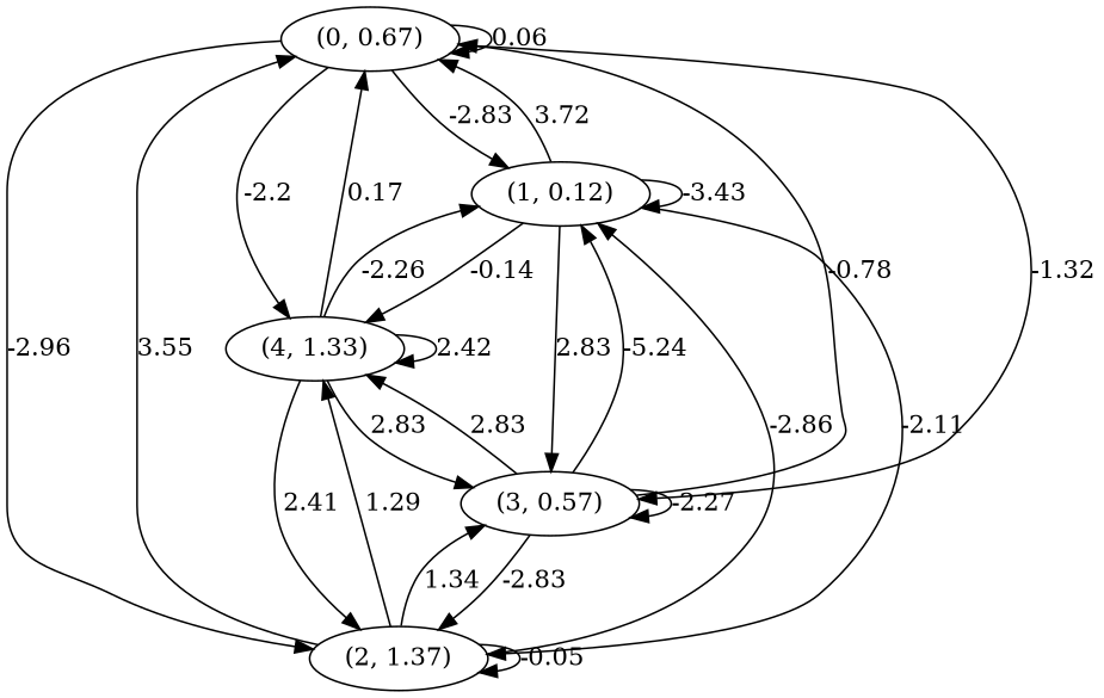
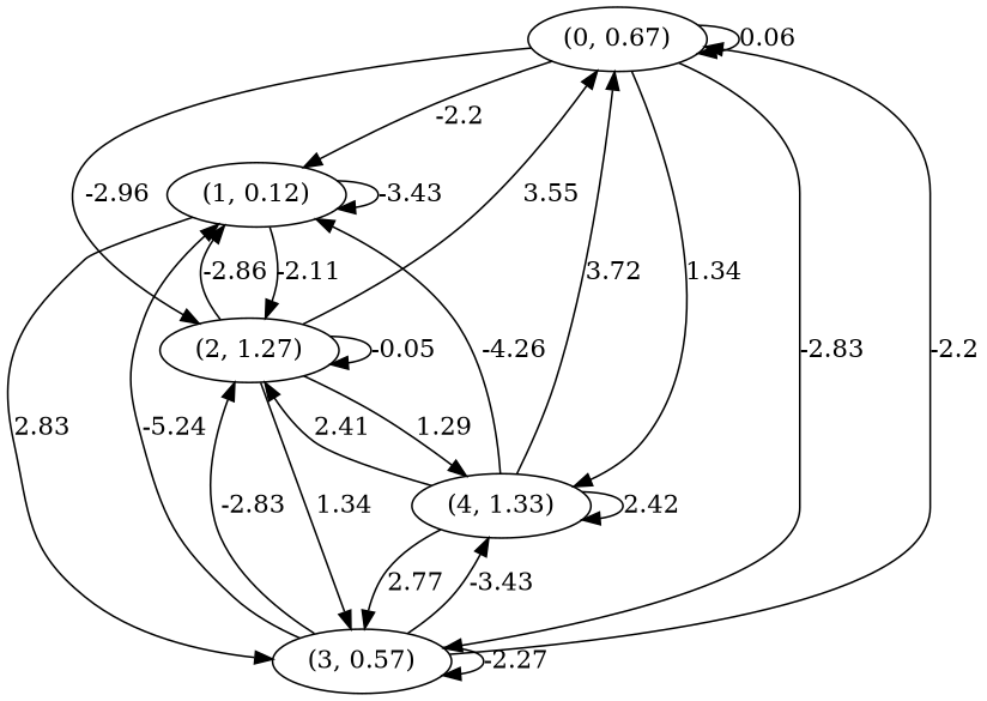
  digraph {
    n1 [label="(0, 0.67)"]
    n2 [label="(1, 0.12)"]
-   n3 [label="(2, 1.37)"]
+   n3 [label="(2, 1.27)"]
    n4 [label="(3, 0.57)"]
    n5 [label="(4, 1.33)"]
    n1 -> n1 [label=0.06]
-   n1 -> n2 [label=-2.83]
+   n1 -> n2 [label=-2.2]
    n1 -> n3 [label=-2.96]
-   n1 -> n4 [label=-1.32]
-   n1 -> n5 [label=-2.2]
-   n2 -> n1 [label=3.72]
+   n1 -> n4 [label=-2.83]
+   n1 -> n5 [label=1.34]
    n2 -> n2 [label=-3.43]
    n2 -> n3 [label=-2.11]
    n2 -> n4 [label=2.83]
-   n2 -> n5 [label=-0.14]
    n3 -> n1 [label=3.55]
    n3 -> n2 [label=-2.86]
    n3 -> n3 [label=-0.05]
    n3 -> n4 [label=1.34]
    n3 -> n5 [label=1.29]
-   n4 -> n1 [label=-0.78]
+   n4 -> n1 [label=-2.2]
    n4 -> n2 [label=-5.24]
    n4 -> n3 [label=-2.83]
    n4 -> n4 [label=-2.27]
-   n4 -> n5 [label=2.83]
-   n5 -> n1 [label=0.17]
-   n5 -> n2 [label=-2.26]
+   n4 -> n5 [label=-3.43]
+   n5 -> n1 [label=3.72]
+   n5 -> n2 [label=-4.26]
    n5 -> n3 [label=2.41]
-   n5 -> n4 [label=2.83]
+   n5 -> n4 [label=2.77]
    n5 -> n5 [label=2.42]
  }
